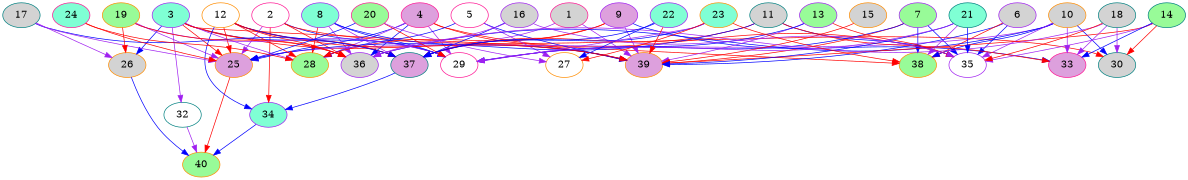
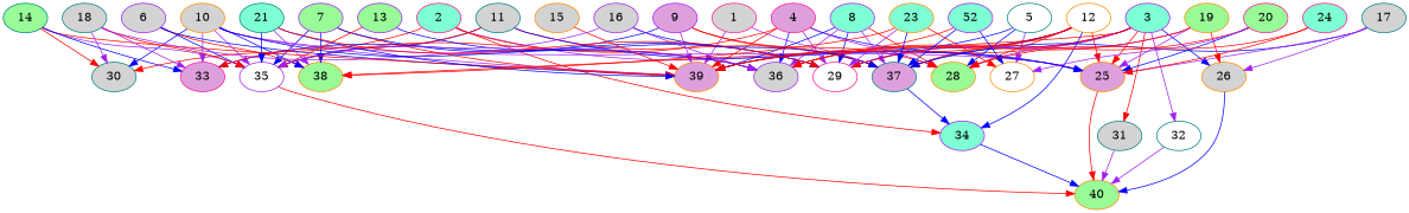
  digraph {
    node [alpha=0.14 color=darkorange fillcolor=lightgrey style=filled]
    edge [color=red]
    1 [color=deeppink expect_size=786431230284415369216]
    37 [color=teal expect_size=11242148807137363492864 fillcolor=plum]
    39 [alpha=0.03 expect_size=142995079583037552 fillcolor=plum]
    34 [alpha=0.17 color=purple expect_size=8825579169922407424 fillcolor=aquamarine]
    40 [alpha=0.13 expect_size=4439870612461241856 fillcolor=palegreen]
-   2 [alpha=0.02 color=deeppink expect_size=7056768706281472000000 fillcolor=white]
+   2 [alpha=0.02 color=deeppink expect_size=7056768706281472000000 fillcolor=aquamarine]
    25 [alpha=0.04 expect_size=817905744689655808 fillcolor=plum]
    29 [alpha=0.08 color=deeppink expect_size=13454604577845205270528 fillcolor=white]
    30 [alpha=0.05 color=teal expect_size=71606841490134832]
    36 [alpha=0.16 color=purple expect_size=15304467379823684091904]
    3 [alpha=0.03 color=purple expect_size=15151673504847817080832 fillcolor=aquamarine]
    26 [expect_size=51766549352593160]
    28 [alpha=0.17 expect_size=1016692472868425957376 fillcolor=palegreen]
+   31 [alpha=0.08 color=teal expect_size=5388659110166587768832]
    32 [alpha=0.13 color=teal expect_size=672178182446041268224 fillcolor=white]
    38 [alpha=0.19 expect_size=1557767076914778865664 fillcolor=palegreen]
    4 [alpha=0.02 color=deeppink expect_size=7296248135161508528128 fillcolor=plum]
    35 [alpha=0.07 color=purple expect_size=256634940635039872 fillcolor=white]
-   5 [alpha=0.06 color=deeppink expect_size=13446739251257618432 fillcolor=white]
+   5 [alpha=0.06 color=teal expect_size=13446739251257618432 fillcolor=white]
    27 [alpha=0.00 expect_size=37819869785227264000 fillcolor=white]
    6 [alpha=0.09 color=purple expect_size=114405635665485103104]
    7 [alpha=0.20 color=purple expect_size=65309124774989688 fillcolor=palegreen]
    8 [alpha=0.06 color=purple expect_size=67350745936656596992 fillcolor=aquamarine]
    9 [color=purple expect_size=6535986611406648 fillcolor=plum]
    33 [alpha=0.17 color=deeppink expect_size=327847483003474280448 fillcolor=plum]
    10 [alpha=0.07 expect_size=22865833402530712]
    11 [alpha=0.12 color=teal expect_size=14985075021524183810048]
    12 [alpha=0.09 expect_size=28783422643758536 fillcolor=white]
    13 [alpha=0.05 color=purple expect_size=14709234576366650 fillcolor=palegreen]
    14 [alpha=0.03 color=teal expect_size=4380011035931577344 fillcolor=palegreen]
    15 [alpha=0.07 expect_size=1115377546205069312000]
    16 [alpha=0.01 color=purple expect_size=42358250363240316928]
    17 [alpha=0.17 color=teal expect_size=2024523383413653248]
    18 [color=teal expect_size=117927402001093008]
    19 [alpha=0.10 expect_size=64212201681239146496 fillcolor=palegreen]
    20 [alpha=0.04 color=deeppink expect_size=53770801177750929408 fillcolor=palegreen]
    21 [alpha=0.02 color=teal expect_size=3989022399070608384 fillcolor=aquamarine]
-   22 [alpha=0.17 color=purple expect_size=4036822818976276938752 fillcolor=aquamarine]
+   22 [alpha=0.17 color=purple expect_size=4036822818976276938752 fillcolor=aquamarine label=52]
    23 [alpha=0.07 expect_size=1247141106695159296 fillcolor=aquamarine]
    24 [alpha=0.04 color=deeppink expect_size=7734073286184142848 fillcolor=aquamarine]
    1 -> 37 [color=purple]
    1 -> 39 [color=purple]
    37 -> 34 [color=blue]
    34 -> 40 [color=blue]
    2 -> 34
    2 -> 25 [color=purple]
-   2 -> 29 [color=blue]
    2 -> 30
    2 -> 36
    25 -> 40
    3 -> 37 [color=blue]
    3 -> 39
    3 -> 25
    3 -> 36
    3 -> 26 [color=blue]
    3 -> 28 [color=purple]
+   3 -> 31
    3 -> 32 [color=purple]
    3 -> 38
    26 -> 40 [color=blue]
+   31 -> 40 [color=purple]
    32 -> 40 [color=purple]
    4 -> 39
    4 -> 25 [color=blue]
    4 -> 29 [color=purple]
    4 -> 36 [color=blue]
    4 -> 28 [color=purple]
    4 -> 35
+   35 -> 40
    5 -> 39 [color=blue]
    5 -> 28 [color=blue]
    5 -> 27 [color=purple]
    6 -> 39 [color=blue]
    6 -> 38
    6 -> 35 [color=blue]
    7 -> 39
    7 -> 29 [color=blue]
    7 -> 38 [color=blue]
    7 -> 35 [color=blue]
    8 -> 37 [color=purple]
    8 -> 39 [color=blue]
    8 -> 29 [color=blue]
    8 -> 36 [color=purple]
    8 -> 28
    9 -> 37
    9 -> 39 [color=purple]
    9 -> 28
    9 -> 33 [color=blue]
-   13 -> 39 [color=purple]
+   10 -> 39 [color=purple]
    10 -> 25 [color=purple]
    10 -> 30 [color=blue]
    10 -> 36 [color=blue]
    10 -> 38 [color=blue]
    10 -> 35 [color=purple]
    10 -> 33 [color=purple]
    11 -> 37
    11 -> 25 [color=blue]
    11 -> 35 [color=blue]
    11 -> 33
    12 -> 37
    12 -> 39
    12 -> 34 [color=blue]
    12 -> 25
    12 -> 29 [color=blue]
    12 -> 36
    12 -> 28
    13 -> 29 [color=blue]
    13 -> 35
    14 -> 39
    14 -> 30
    14 -> 35 [color=purple]
    14 -> 33 [color=blue]
    15 -> 39
    16 -> 37 [color=blue]
    16 -> 36 [color=purple]
    16 -> 35 [color=purple]
    17 -> 37 [color=blue]
    17 -> 25 [color=purple]
    17 -> 26 [color=purple]
    18 -> 30 [color=purple]
    18 -> 36 [color=purple]
    18 -> 35
    18 -> 33 [color=purple]
    19 -> 25 [color=purple]
    19 -> 29 [color=purple]
    19 -> 36
    19 -> 26
    20 -> 25 [color=blue]
    20 -> 29
    20 -> 27 [color=purple]
    21 -> 39 [color=blue]
-   21 -> 29 [color=purple]
+   21 -> 29
    21 -> 38 [color=purple]
    21 -> 35 [color=blue]
    22 -> 37 [color=blue]
    22 -> 39
    22 -> 27 [color=blue]
    23 -> 37 [color=blue]
    23 -> 29 [color=purple]
    23 -> 38
    23 -> 27
    24 -> 25
    24 -> 28
  }
